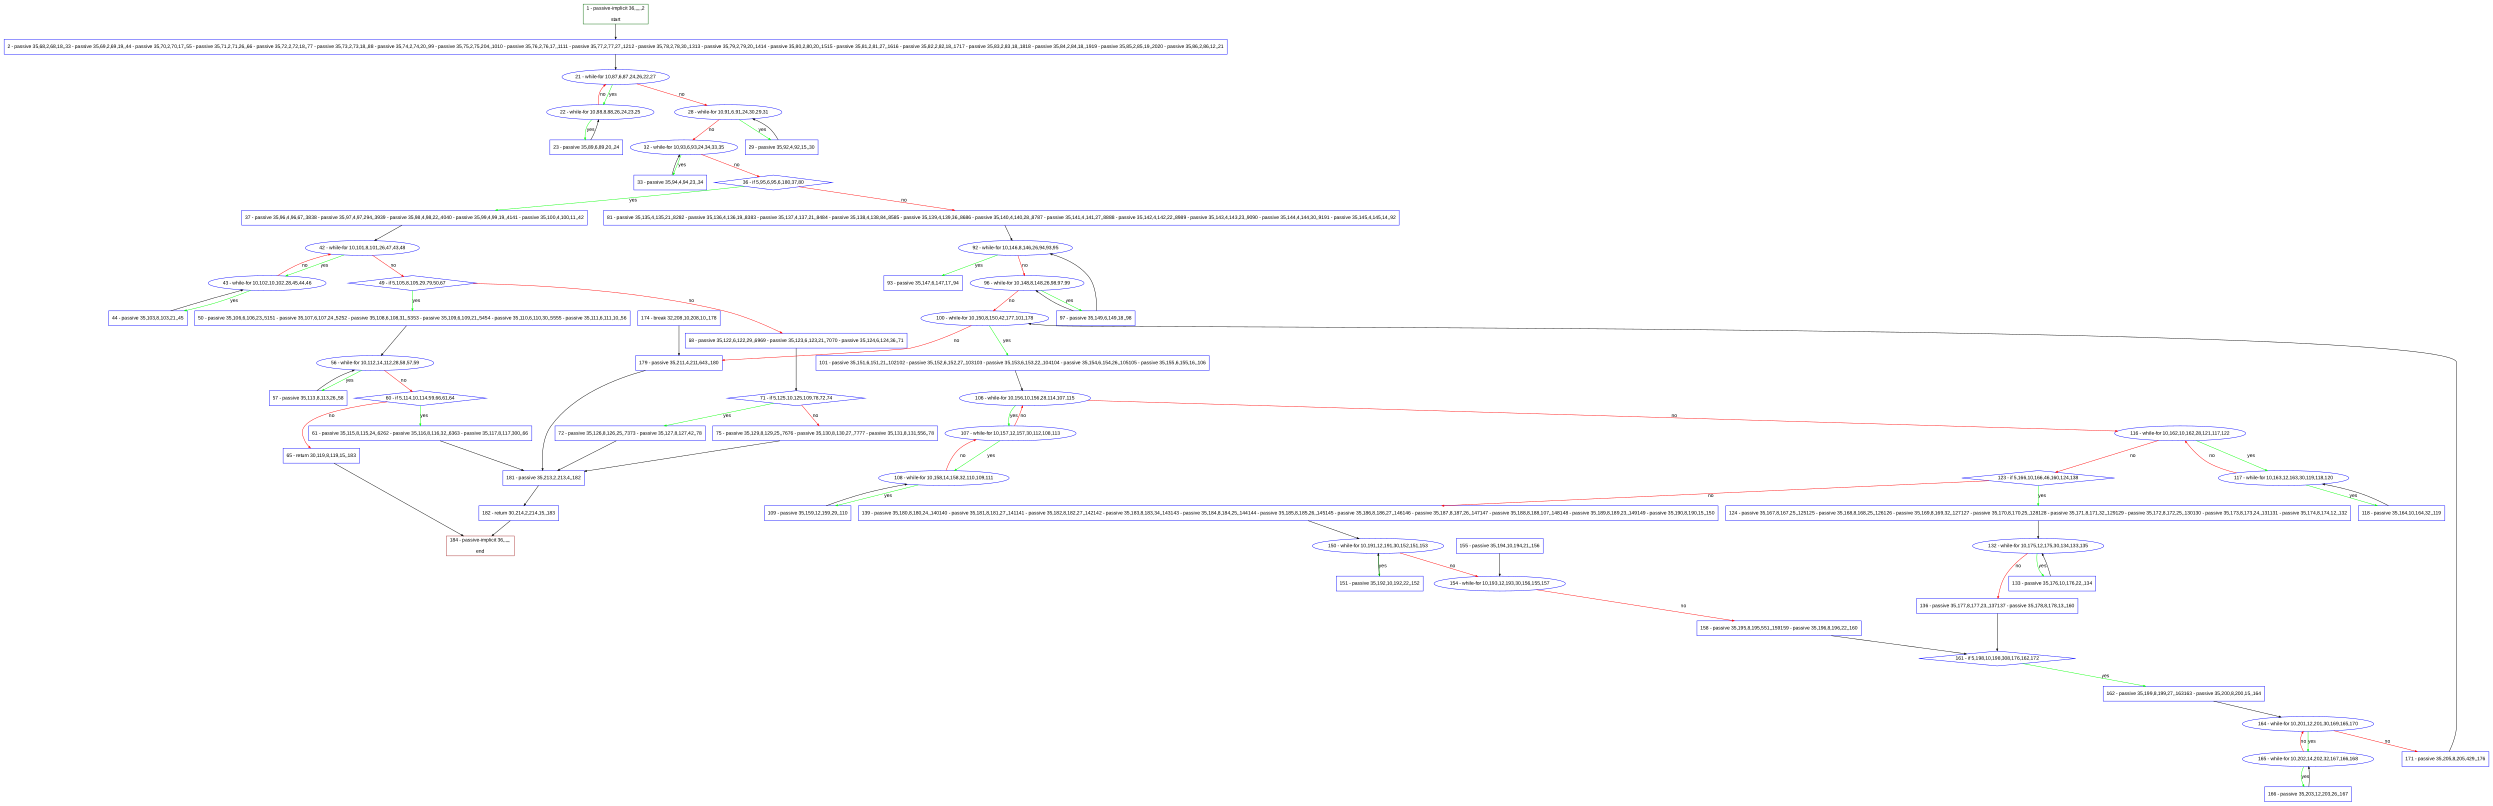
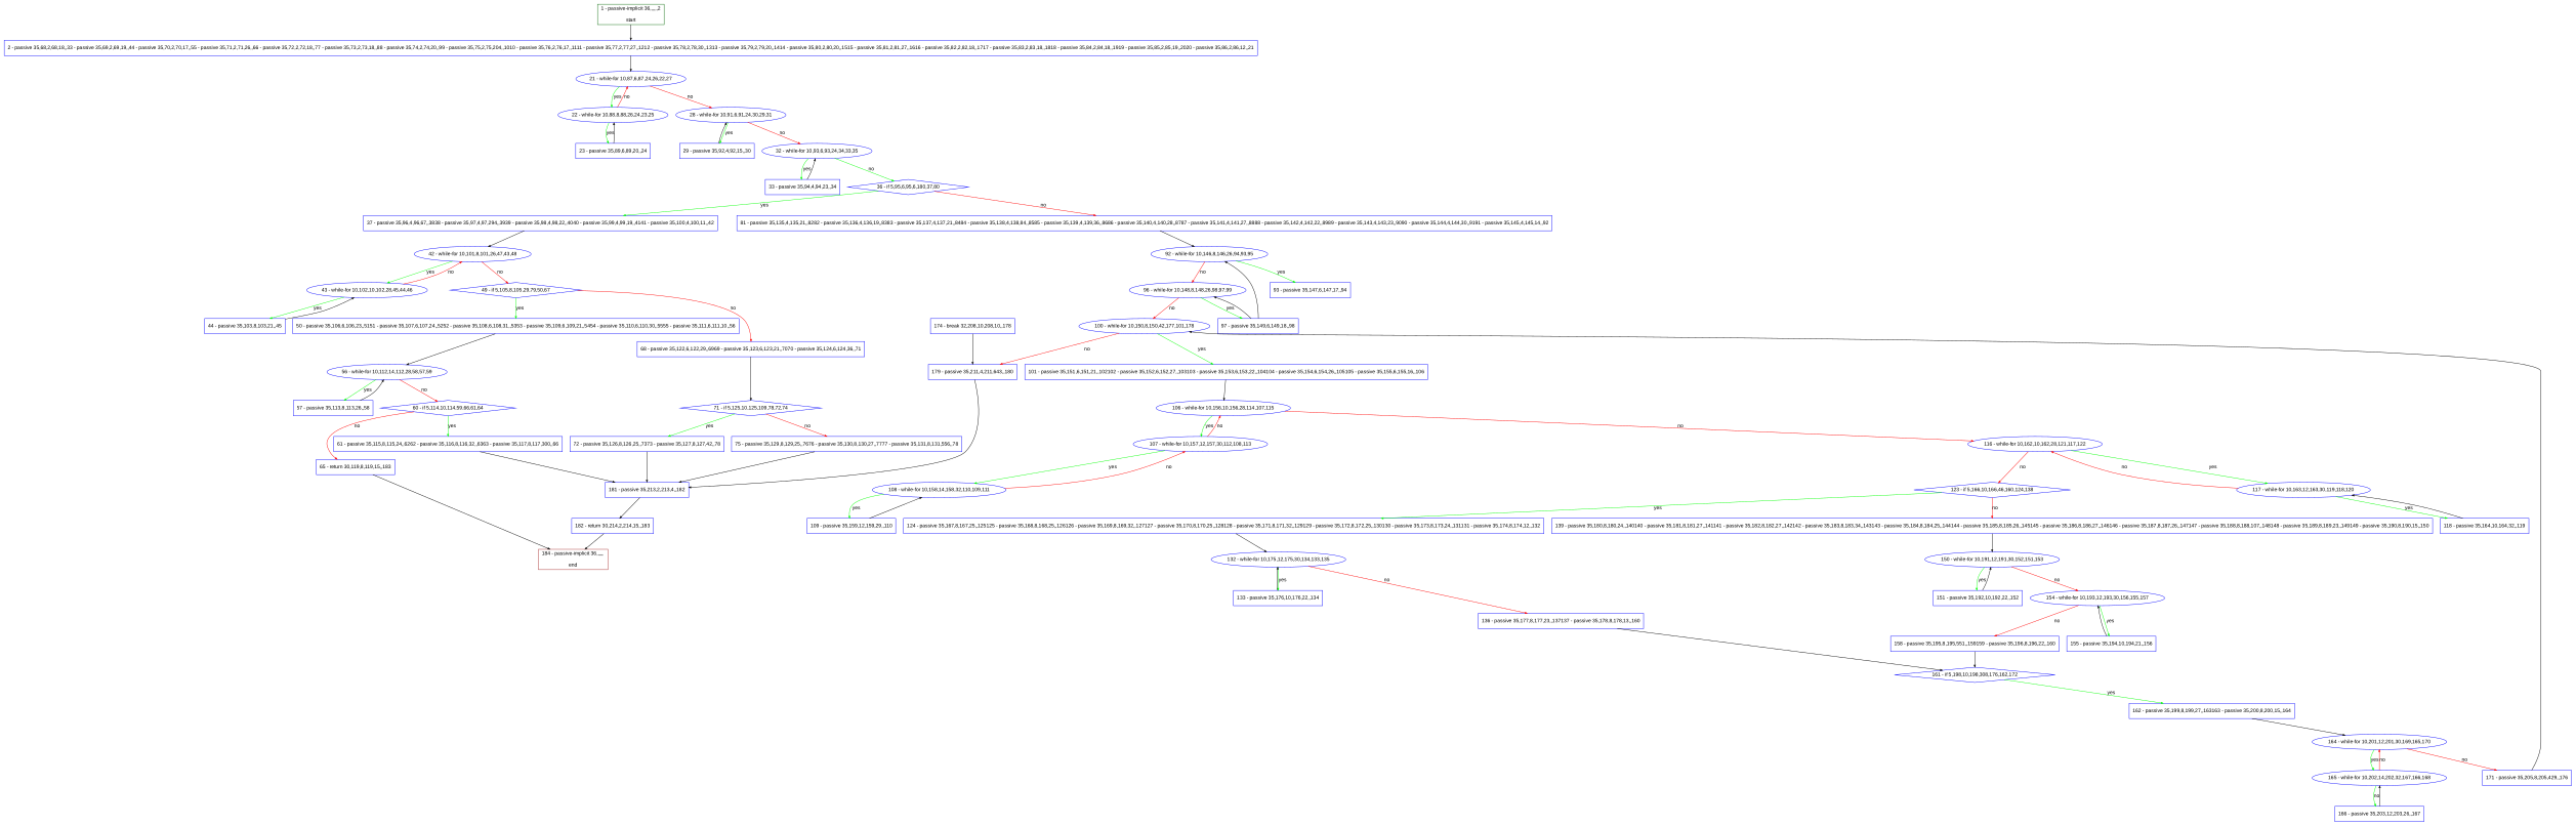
  digraph {
    bgcolor=white
    compound=true
    fillcolor="#FFFFCC"
    fontname=Arial
    fontsize=12
    pack=true
    packmode=clust
    style="rounded,filled"
    node [color="#0000ff" compound=true fillcolor="#ffffff" fixedsize=false fontname=Arial fontsize=12 node_initialized=no shape=box style=filled]
    edge [arrowhead=normal arrowsize=0.5 arrowtail=none color="#000000" compound=true dir=forward fontcolor=black fontname=Arial fontsize=12]
    n1 [label="2 - passive 35,68,2,68,18,,33 - passive 35,69,2,69,19,,44 - passive 35,70,2,70,17,,55 - passive 35,71,2,71,26,,66 - passive 35,72,2,72,18,,77 - passive 35,73,2,73,18,,88 - passive 35,74,2,74,20,,99 - passive 35,75,2,75,204,,1010 - passive 35,76,2,76,17,,1111 - passive 35,77,2,77,27,,1212 - passive 35,78,2,78,30,,1313 - passive 35,79,2,79,20,,1414 - passive 35,80,2,80,20,,1515 - passive 35,81,2,81,27,,1616 - passive 35,82,2,82,18,,1717 - passive 35,83,2,83,18,,1818 - passive 35,84,2,84,18,,1919 - passive 35,85,2,85,19,,2020 - passive 35,86,2,86,12,,21"]
    n2 [label="21 - while-for 10,87,6,87,24,26,22,27" shape=oval]
    n3 [label="22 - while-for 10,88,8,88,26,24,23,25" shape=oval]
    n4 [label="28 - while-for 10,91,6,91,24,30,29,31" shape=oval]
    n5 [color="#006400" label="1 - passive-implicit 36,,,,,,2\n\nstart"]
    n6 [label="23 - passive 35,89,6,89,20,,24"]
    n7 [label="29 - passive 35,92,4,92,15,,30"]
    n8 [label="32 - while-for 10,93,6,93,24,34,33,35" shape=oval]
    n9 [label="33 - passive 35,94,4,94,23,,34"]
    n10 [label="36 - if 5,95,6,95,6,180,37,80" shape=diamond]
    n11 [label="37 - passive 35,96,4,96,67,,3838 - passive 35,97,4,97,294,,3939 - passive 35,98,4,98,22,,4040 - passive 35,99,4,99,19,,4141 - passive 35,100,4,100,11,,42"]
    n12 [label="81 - passive 35,135,4,135,21,,8282 - passive 35,136,4,136,19,,8383 - passive 35,137,4,137,21,,8484 - passive 35,138,4,138,84,,8585 - passive 35,139,4,139,36,,8686 - passive 35,140,4,140,28,,8787 - passive 35,141,4,141,27,,8888 - passive 35,142,4,142,22,,8989 - passive 35,143,4,143,23,,9090 - passive 35,144,4,144,30,,9191 - passive 35,145,4,145,14,,92"]
    n13 [label="42 - while-for 10,101,8,101,26,47,43,48" shape=oval]
    n14 [label="92 - while-for 10,146,8,146,26,94,93,95" shape=oval]
    n15 [label="43 - while-for 10,102,10,102,28,45,44,46" shape=oval]
    n16 [label="49 - if 5,105,8,105,29,79,50,67" shape=diamond]
    n17 [label="93 - passive 35,147,6,147,17,,94"]
    n18 [label="96 - while-for 10,148,8,148,26,98,97,99" shape=oval]
    n19 [label="44 - passive 35,103,8,103,21,,45"]
    n20 [label="50 - passive 35,106,6,106,23,,5151 - passive 35,107,6,107,24,,5252 - passive 35,108,6,108,31,,5353 - passive 35,109,6,109,21,,5454 - passive 35,110,6,110,30,,5555 - passive 35,111,6,111,10,,56"]
    n21 [label="68 - passive 35,122,6,122,29,,6969 - passive 35,123,6,123,21,,7070 - passive 35,124,6,124,36,,71"]
    n22 [label="56 - while-for 10,112,14,112,28,58,57,59" shape=oval]
    n23 [label="71 - if 5,125,10,125,109,78,72,74" shape=diamond]
    n24 [label="57 - passive 35,113,8,113,26,,58"]
    n25 [label="60 - if 5,114,10,114,59,66,61,64" shape=diamond]
    n26 [label="72 - passive 35,126,8,126,25,,7373 - passive 35,127,8,127,42,,78"]
    n27 [label="75 - passive 35,129,8,129,25,,7676 - passive 35,130,8,130,27,,7777 - passive 35,131,8,131,556,,78"]
    n28 [label="61 - passive 35,115,8,115,24,,6262 - passive 35,116,8,116,32,,6363 - passive 35,117,8,117,300,,66"]
    n29 [label="65 - return 30,119,8,119,15,,183"]
    n30 [label="181 - passive 35,213,2,213,4,,182"]
    n31 [color="#a52a2a" label="184 - passive-implicit 36,,,,,,\n\nend"]
    n32 [label="182 - return 30,214,2,214,15,,183"]
    n33 [label="97 - passive 35,149,6,149,18,,98"]
    n34 [label="100 - while-for 10,150,8,150,42,177,101,178" shape=oval]
    n35 [label="101 - passive 35,151,6,151,21,,102102 - passive 35,152,6,152,27,,103103 - passive 35,153,6,153,22,,104104 - passive 35,154,6,154,26,,105105 - passive 35,155,6,155,16,,106"]
    n36 [label="179 - passive 35,211,4,211,643,,180"]
    n37 [label="106 - while-for 10,156,10,156,28,114,107,115" shape=oval]
    n38 [label="107 - while-for 10,157,12,157,30,112,108,113" shape=oval]
    n39 [label="116 - while-for 10,162,10,162,28,121,117,122" shape=oval]
    n40 [label="108 - while-for 10,158,14,158,32,110,109,111" shape=oval]
    n41 [label="117 - while-for 10,163,12,163,30,119,118,120" shape=oval]
    n42 [label="123 - if 5,166,10,166,46,160,124,138" shape=diamond]
    n43 [label="109 - passive 35,159,12,159,29,,110"]
    n44 [label="118 - passive 35,164,10,164,32,,119"]
    n45 [label="124 - passive 35,167,8,167,25,,125125 - passive 35,168,8,168,25,,126126 - passive 35,169,8,169,32,,127127 - passive 35,170,8,170,25,,128128 - passive 35,171,8,171,32,,129129 - passive 35,172,8,172,25,,130130 - passive 35,173,8,173,24,,131131 - passive 35,174,8,174,12,,132"]
    n46 [label="139 - passive 35,180,8,180,24,,140140 - passive 35,181,8,181,27,,141141 - passive 35,182,8,182,27,,142142 - passive 35,183,8,183,34,,143143 - passive 35,184,8,184,25,,144144 - passive 35,185,8,185,26,,145145 - passive 35,186,8,186,27,,146146 - passive 35,187,8,187,26,,147147 - passive 35,188,8,188,107,,148148 - passive 35,189,8,189,23,,149149 - passive 35,190,8,190,15,,150"]
    n47 [label="132 - while-for 10,175,12,175,30,134,133,135" shape=oval]
    n48 [label="150 - while-for 10,191,12,191,30,152,151,153" shape=oval]
    n49 [label="133 - passive 35,176,10,176,22,,134"]
    n50 [label="136 - passive 35,177,8,177,23,,137137 - passive 35,178,8,178,13,,160"]
    n51 [label="151 - passive 35,192,10,192,22,,152"]
    n52 [label="154 - while-for 10,193,12,193,30,156,155,157" shape=oval]
    n53 [label="161 - if 5,198,10,198,308,176,162,172" shape=diamond]
    n54 [label="162 - passive 35,199,8,199,27,,163163 - passive 35,200,8,200,15,,164"]
    n55 [label="164 - while-for 10,201,12,201,30,169,165,170" shape=oval]
    n56 [label="155 - passive 35,194,10,194,21,,156"]
    n57 [label="158 - passive 35,195,8,195,551,,159159 - passive 35,196,8,196,22,,160"]
    n58 [label="165 - while-for 10,202,14,202,32,167,166,168" shape=oval]
    n59 [label="171 - passive 35,205,8,205,429,,176"]
    n60 [label="174 - break 32,208,10,208,10,,178"]
    n61 [label="166 - passive 35,203,12,203,26,,167"]
    n1 -> n2
    n2 -> n3 [color="#00ff00" label=yes]
    n2 -> n4 [color="#ff0000" label=no]
    n3 -> n2 [color="#ff0000" label=no]
    n3 -> n6 [color="#00ff00" label=yes]
    n4 -> n7 [color="#00ff00" label=yes]
    n4 -> n8 [color="#ff0000" label=no]
    n5 -> n1
    n6 -> n3
    n7 -> n4
    n8 -> n9 [color="#00ff00" label=yes]
-   n8 -> n10 [color="#ff0000" label=no]
+   n8 -> n10 [color="#00ff00" label=no]
    n9 -> n8
    n10 -> n11 [color="#00ff00" label=yes]
    n10 -> n12 [color="#ff0000" label=no]
    n11 -> n13
    n12 -> n14
    n13 -> n15 [color="#00ff00" label=yes]
    n13 -> n16 [color="#ff0000" label=no]
    n14 -> n17 [color="#00ff00" label=yes]
    n14 -> n18 [color="#ff0000" label=no]
    n15 -> n13 [color="#ff0000" label=no]
    n15 -> n19 [color="#00ff00" label=yes]
    n16 -> n20 [color="#00ff00" label=yes]
    n16 -> n21 [color="#ff0000" label=no]
    n18 -> n33 [color="#00ff00" label=yes]
    n18 -> n34 [color="#ff0000" label=no]
    n19 -> n15
    n20 -> n22
    n21 -> n23
    n22 -> n24 [color="#00ff00" label=yes]
    n22 -> n25 [color="#ff0000" label=no]
    n23 -> n26 [color="#00ff00" label=yes]
    n23 -> n27 [color="#ff0000" label=no]
    n24 -> n22
    n25 -> n28 [color="#00ff00" label=yes]
    n25 -> n29 [color="#ff0000" label=no]
    n26 -> n30
    n27 -> n30
    n28 -> n30
    n29 -> n31
    n30 -> n32
    n32 -> n31
    n33 -> n14
    n33 -> n18
    n34 -> n35 [color="#00ff00" label=yes]
    n34 -> n36 [color="#ff0000" label=no]
    n35 -> n37
    n36 -> n30
    n37 -> n38 [color="#00ff00" label=yes]
    n37 -> n39 [color="#ff0000" label=no]
    n38 -> n37 [color="#ff0000" label=no]
    n38 -> n40 [color="#00ff00" label=yes]
    n39 -> n41 [color="#00ff00" label=yes]
    n39 -> n42 [color="#ff0000" label=no]
    n40 -> n38 [color="#ff0000" label=no]
    n40 -> n43 [color="#00ff00" label=yes]
    n41 -> n39 [color="#ff0000" label=no]
    n41 -> n44 [color="#00ff00" label=yes]
    n42 -> n45 [color="#00ff00" label=yes]
    n42 -> n46 [color="#ff0000" label=no]
    n43 -> n40
    n44 -> n41
    n45 -> n47
    n46 -> n48
    n47 -> n49 [color="#00ff00" label=yes]
    n47 -> n50 [color="#ff0000" label=no]
    n48 -> n51 [color="#00ff00" label=yes]
    n48 -> n52 [color="#ff0000" label=no]
    n49 -> n47
    n50 -> n53
    n51 -> n48
+   n52 -> n56 [color="#00ff00" label=yes]
    n52 -> n57 [color="#ff0000" label=no]
    n53 -> n54 [color="#00ff00" label=yes]
    n54 -> n55
    n55 -> n58 [color="#00ff00" label=yes]
    n55 -> n59 [color="#ff0000" label=no]
    n56 -> n52
    n57 -> n53
    n58 -> n55 [color="#ff0000" label=no]
-   n58 -> n61 [color="#00ff00" label=yes]
+   n58 -> n61 [color="#00ff00" label=no]
    n59 -> n34
    n60 -> n36
    n61 -> n58
  }
